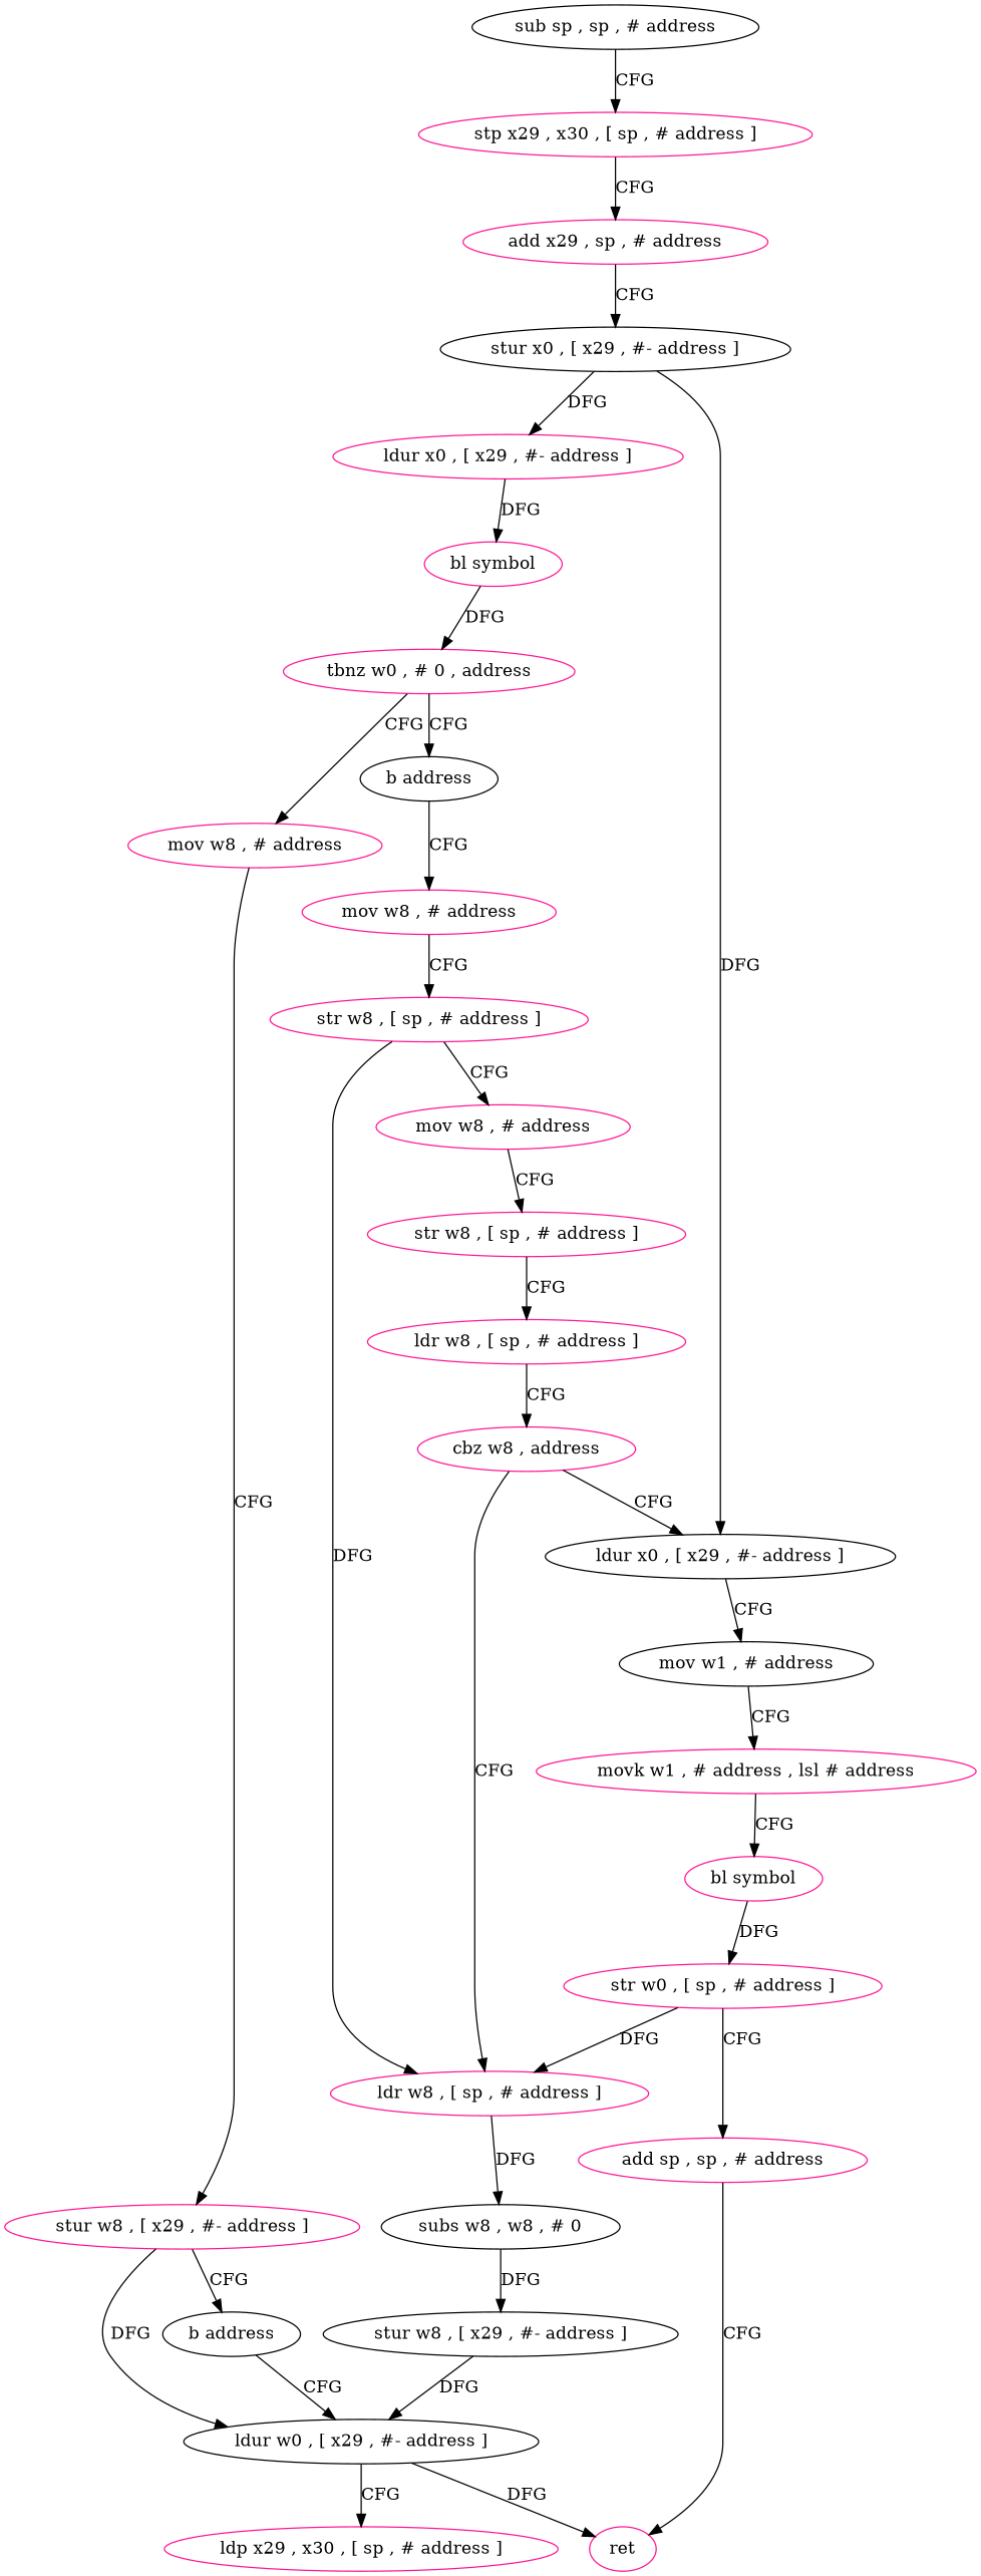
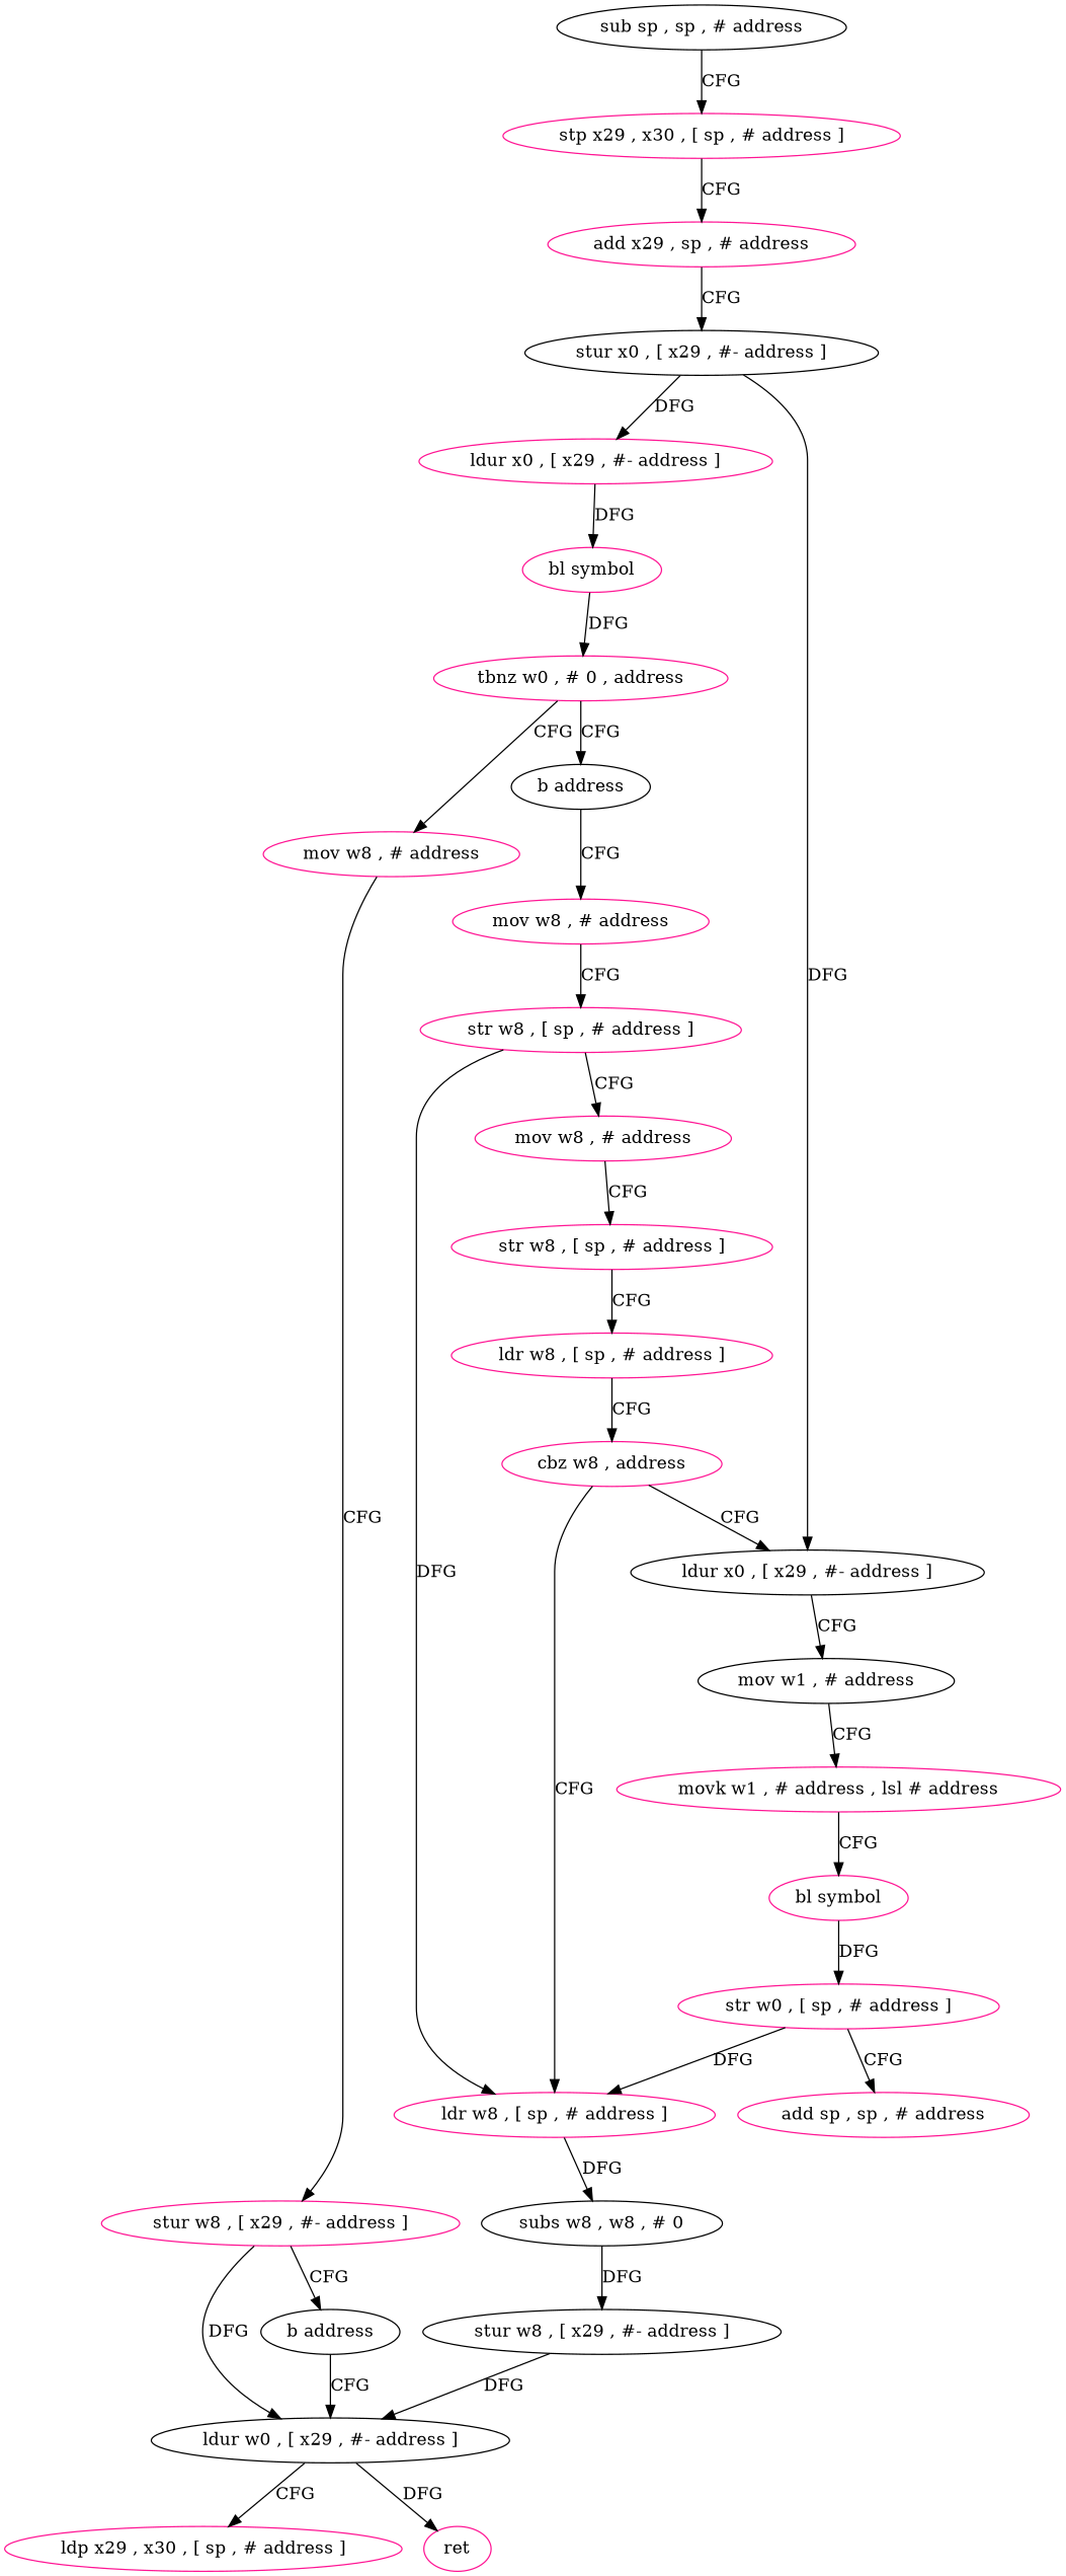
  digraph {
    node [color=deeppink]
    n1 [color=black label="sub sp , sp , # address"]
    n2 [label="stp x29 , x30 , [ sp , # address ]"]
    n3 [label="add x29 , sp , # address"]
    n4 [color=black label="stur x0 , [ x29 , #- address ]"]
    n5 [label="ldur x0 , [ x29 , #- address ]"]
    n6 [color=black label="ldur x0 , [ x29 , #- address ]"]
    n7 [label="bl symbol"]
    n8 [color=black label="mov w1 , # address"]
    n9 [label="tbnz w0 , # 0 , address"]
    n10 [label="mov w8 , # address"]
    n11 [color=black label="b address"]
    n12 [label="stur w8 , [ x29 , #- address ]"]
    n13 [label="mov w8 , # address"]
    n14 [color=black label="b address"]
    n15 [color=black label="ldur w0 , [ x29 , #- address ]"]
    n16 [label="str w8 , [ sp , # address ]"]
    n17 [label="ldp x29 , x30 , [ sp , # address ]"]
    n18 [label=ret]
    n19 [label="mov w8 , # address"]
    n20 [label="ldr w8 , [ sp , # address ]"]
    n21 [label="add sp , sp , # address"]
    n22 [label="str w8 , [ sp , # address ]"]
    n23 [color=black label="subs w8 , w8 , # 0"]
    n24 [label="ldr w8 , [ sp , # address ]"]
    n25 [label="cbz w8 , address"]
    n26 [color=black label="stur w8 , [ x29 , #- address ]"]
    n27 [label="movk w1 , # address , lsl # address"]
    n28 [label="bl symbol"]
    n29 [label="str w0 , [ sp , # address ]"]
    n1 -> n2 [label=CFG]
    n2 -> n3 [label=CFG]
    n3 -> n4 [label=CFG]
    n4 -> n5 [label=DFG]
    n4 -> n6 [label=DFG]
    n5 -> n7 [label=DFG]
    n6 -> n8 [label=CFG]
    n7 -> n9 [label=DFG]
    n8 -> n27 [label=CFG]
    n9 -> n10 [label=CFG]
    n9 -> n11 [label=CFG]
    n10 -> n12 [label=CFG]
    n11 -> n13 [label=CFG]
    n12 -> n14 [label=CFG]
    n12 -> n15 [label=DFG]
    n13 -> n16 [label=CFG]
    n14 -> n15 [label=CFG]
    n15 -> n17 [label=CFG]
    n15 -> n18 [label=DFG]
    n16 -> n19 [label=CFG]
    n16 -> n20 [label=DFG]
    n19 -> n22 [label=CFG]
    n20 -> n23 [label=DFG]
-   n21 -> n18 [label=CFG]
    n22 -> n24 [label=CFG]
    n23 -> n26 [label=DFG]
    n24 -> n25 [label=CFG]
    n25 -> n6 [label=CFG]
    n25 -> n20 [label=CFG]
    n26 -> n15 [label=DFG]
    n27 -> n28 [label=CFG]
    n28 -> n29 [label=DFG]
    n29 -> n20 [label=DFG]
    n29 -> n21 [label=CFG]
  }
